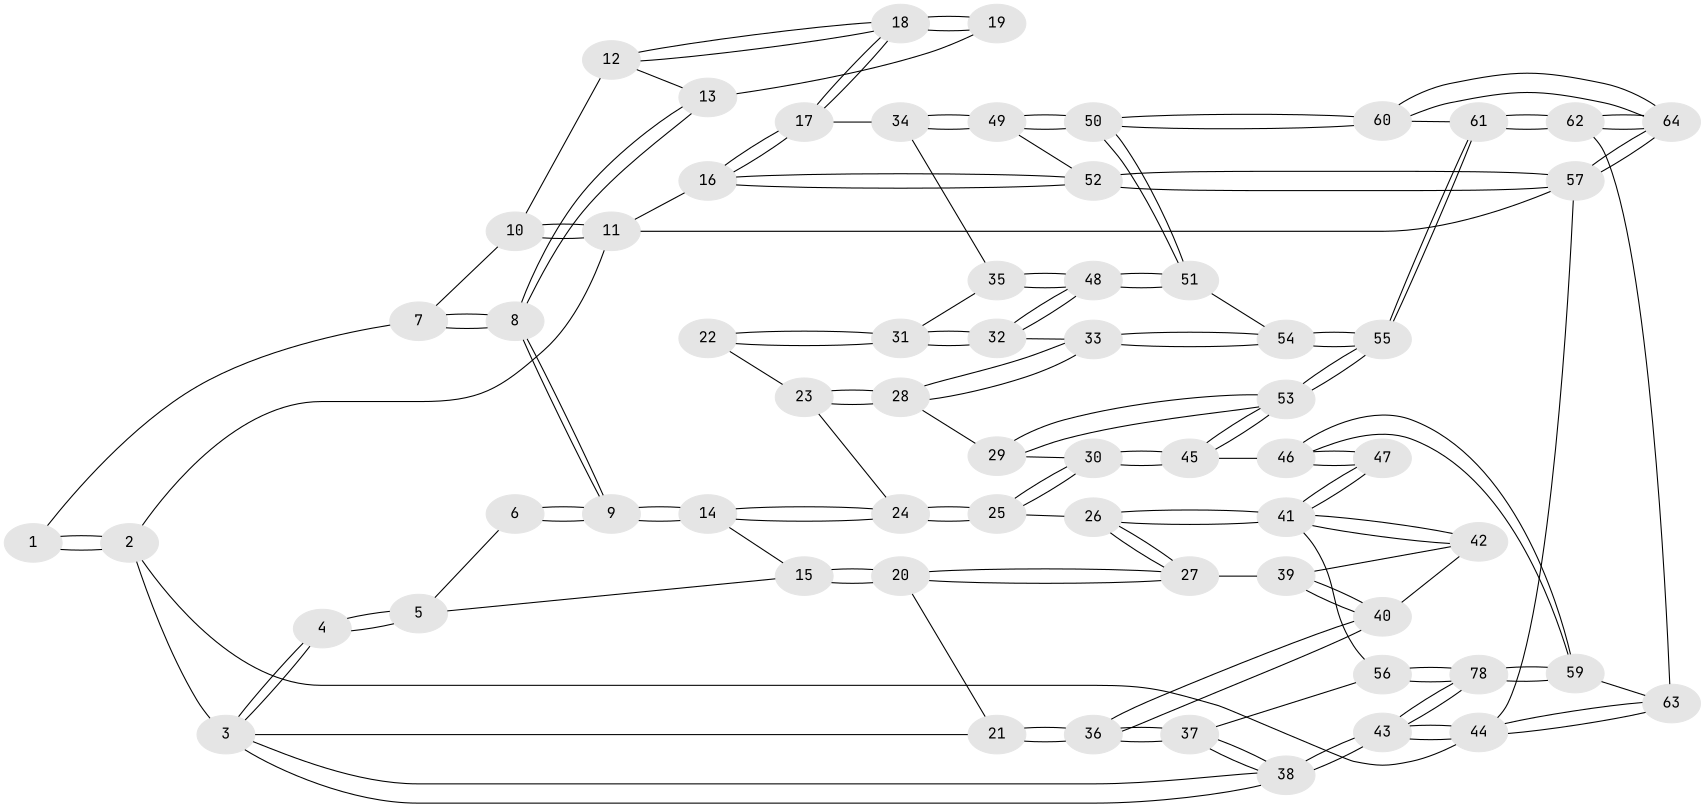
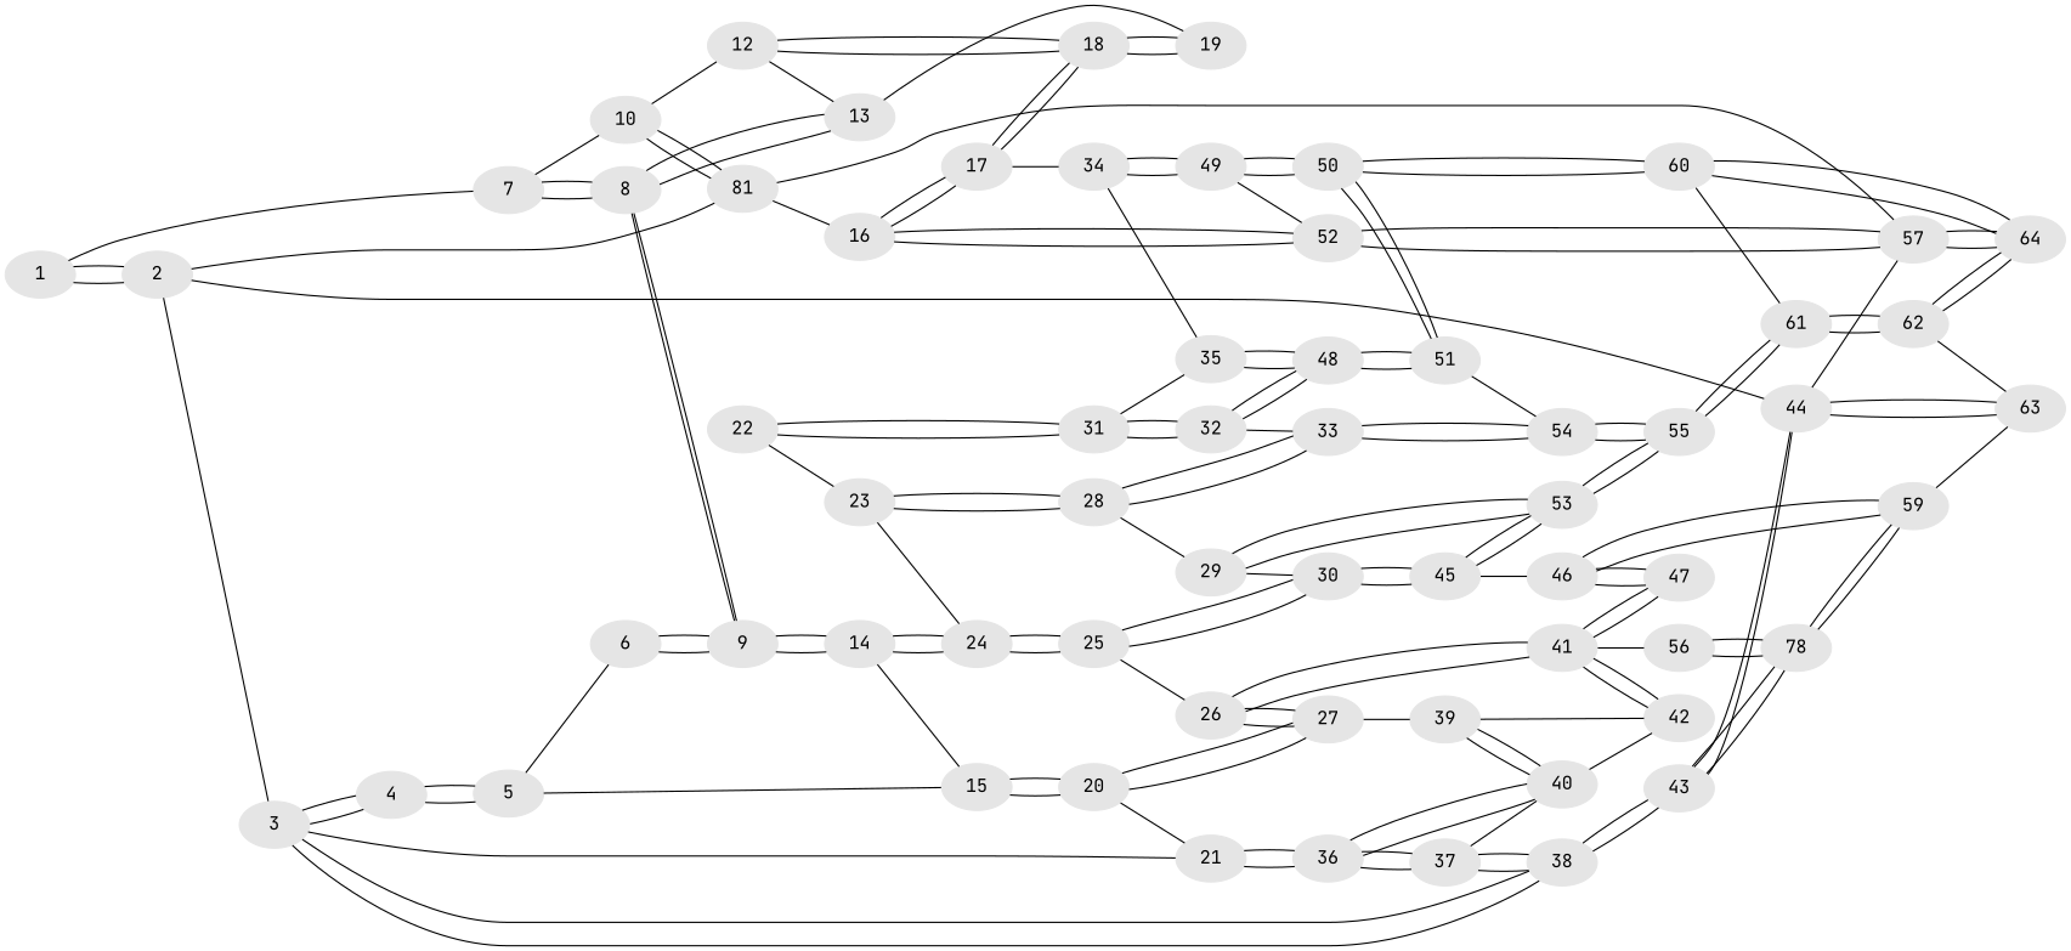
  graph {
    fontname="JetBrains Mono"
    rankdir=LR
    node [color=gray90 fontname="JetBrains Mono" style=filled]
    edge [fontname="JetBrains Mono"]
    1
    2
    7
    3
-   11
+   11 [label=81]
    44
    8
    10
    4
    38
    21
    16
    57
    63
    5
    43
    6
    15
    36
    9
    20
    14
    13
    12
    19
    24
    18
    17
    52
    64
    25
    27
    34
    35
    49
    22
    23
    31
    39
    37
    40
    28
    32
    29
    33
    26
    30
    41
    45
    56
    42
    47
    53
    54
    55
    46
    48
    51
    50
    n60 [label=78]
    59
    60
    61
    62
    1 -- 2
    1 -- 2
    1 -- 7
    2 -- 3
    2 -- 11
    2 -- 44
    7 -- 8
    7 -- 8
    7 -- 10
    3 -- 4
    3 -- 4
    3 -- 38
    3 -- 38
    3 -- 21
    11 -- 16
    11 -- 57
    44 -- 57
    44 -- 63
    44 -- 63
    8 -- 9
    8 -- 9
    8 -- 13
    8 -- 13
    10 -- 11
    10 -- 11
    10 -- 12
    4 -- 5
    4 -- 5
    38 -- 43
    38 -- 43
    21 -- 36
    21 -- 36
    16 -- 17
    16 -- 17
    16 -- 52
    16 -- 52
    57 -- 64
    57 -- 64
    5 -- 6
    5 -- 15
    43 -- 44
    43 -- 44
    43 -- n60
    43 -- n60
    6 -- 9
    6 -- 9
    15 -- 20
    15 -- 20
    36 -- 37
    36 -- 37
    36 -- 40
    36 -- 40
    9 -- 14
    9 -- 14
    20 -- 21
    20 -- 27
    20 -- 27
    14 -- 15
    14 -- 24
    14 -- 24
    13 -- 19
    12 -- 13
    12 -- 18
    12 -- 18
    24 -- 25
    24 -- 25
    18 -- 19
    18 -- 19
    17 -- 18
    17 -- 18
    17 -- 34
    52 -- 57
    52 -- 57
    25 -- 26
    25 -- 30
    25 -- 30
    27 -- 39
    34 -- 35
    34 -- 49
    34 -- 49
    35 -- 48
    35 -- 48
    49 -- 52
    49 -- 50
    49 -- 50
    22 -- 23
    22 -- 31
    22 -- 31
    23 -- 24
    23 -- 28
    23 -- 28
    31 -- 35
    31 -- 32
    31 -- 32
    39 -- 40
    39 -- 40
    39 -- 42
    37 -- 38
    37 -- 38
-   37 -- 56
+   37 -- 40
    40 -- 42
    28 -- 29
    28 -- 33
    28 -- 33
    32 -- 33
    32 -- 48
    32 -- 48
    29 -- 30
    29 -- 53
    29 -- 53
    33 -- 54
    33 -- 54
    26 -- 27
    26 -- 27
    26 -- 41
    26 -- 41
    30 -- 45
    30 -- 45
    41 -- 56
    41 -- 42
    41 -- 42
    41 -- 47
    41 -- 47
    45 -- 53
    45 -- 53
    45 -- 46
    56 -- n60
    56 -- n60
    53 -- 55
    53 -- 55
    54 -- 55
    54 -- 55
    55 -- 61
    55 -- 61
    46 -- 47
    46 -- 47
    46 -- 59
    46 -- 59
    48 -- 51
    48 -- 51
    51 -- 54
    50 -- 51
    50 -- 51
    50 -- 60
    50 -- 60
    n60 -- 59
    n60 -- 59
    59 -- 63
    60 -- 64
    60 -- 64
    60 -- 61
    61 -- 62
    61 -- 62
    62 -- 63
    62 -- 64
    62 -- 64
  }
